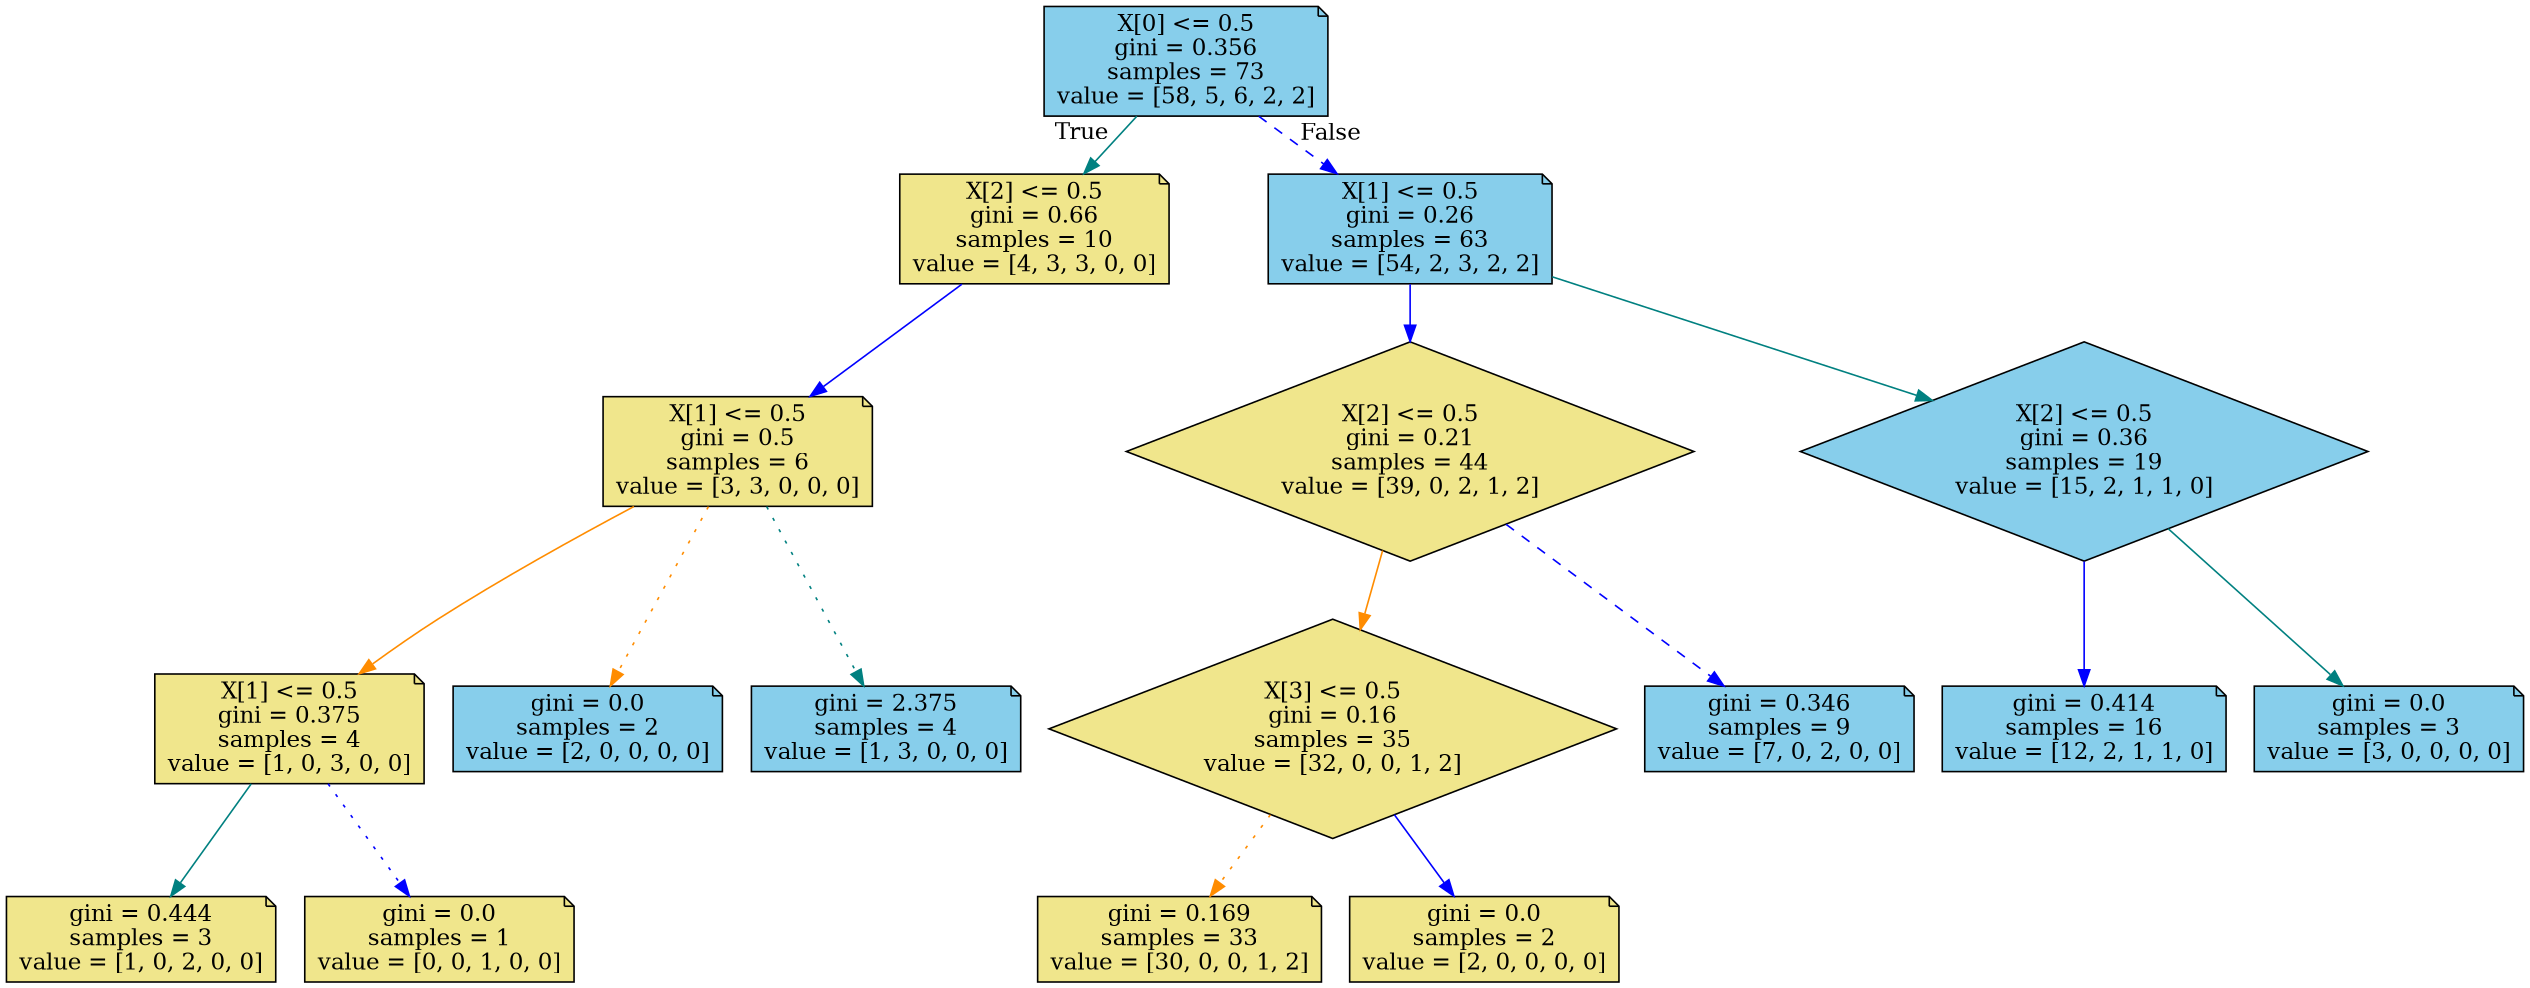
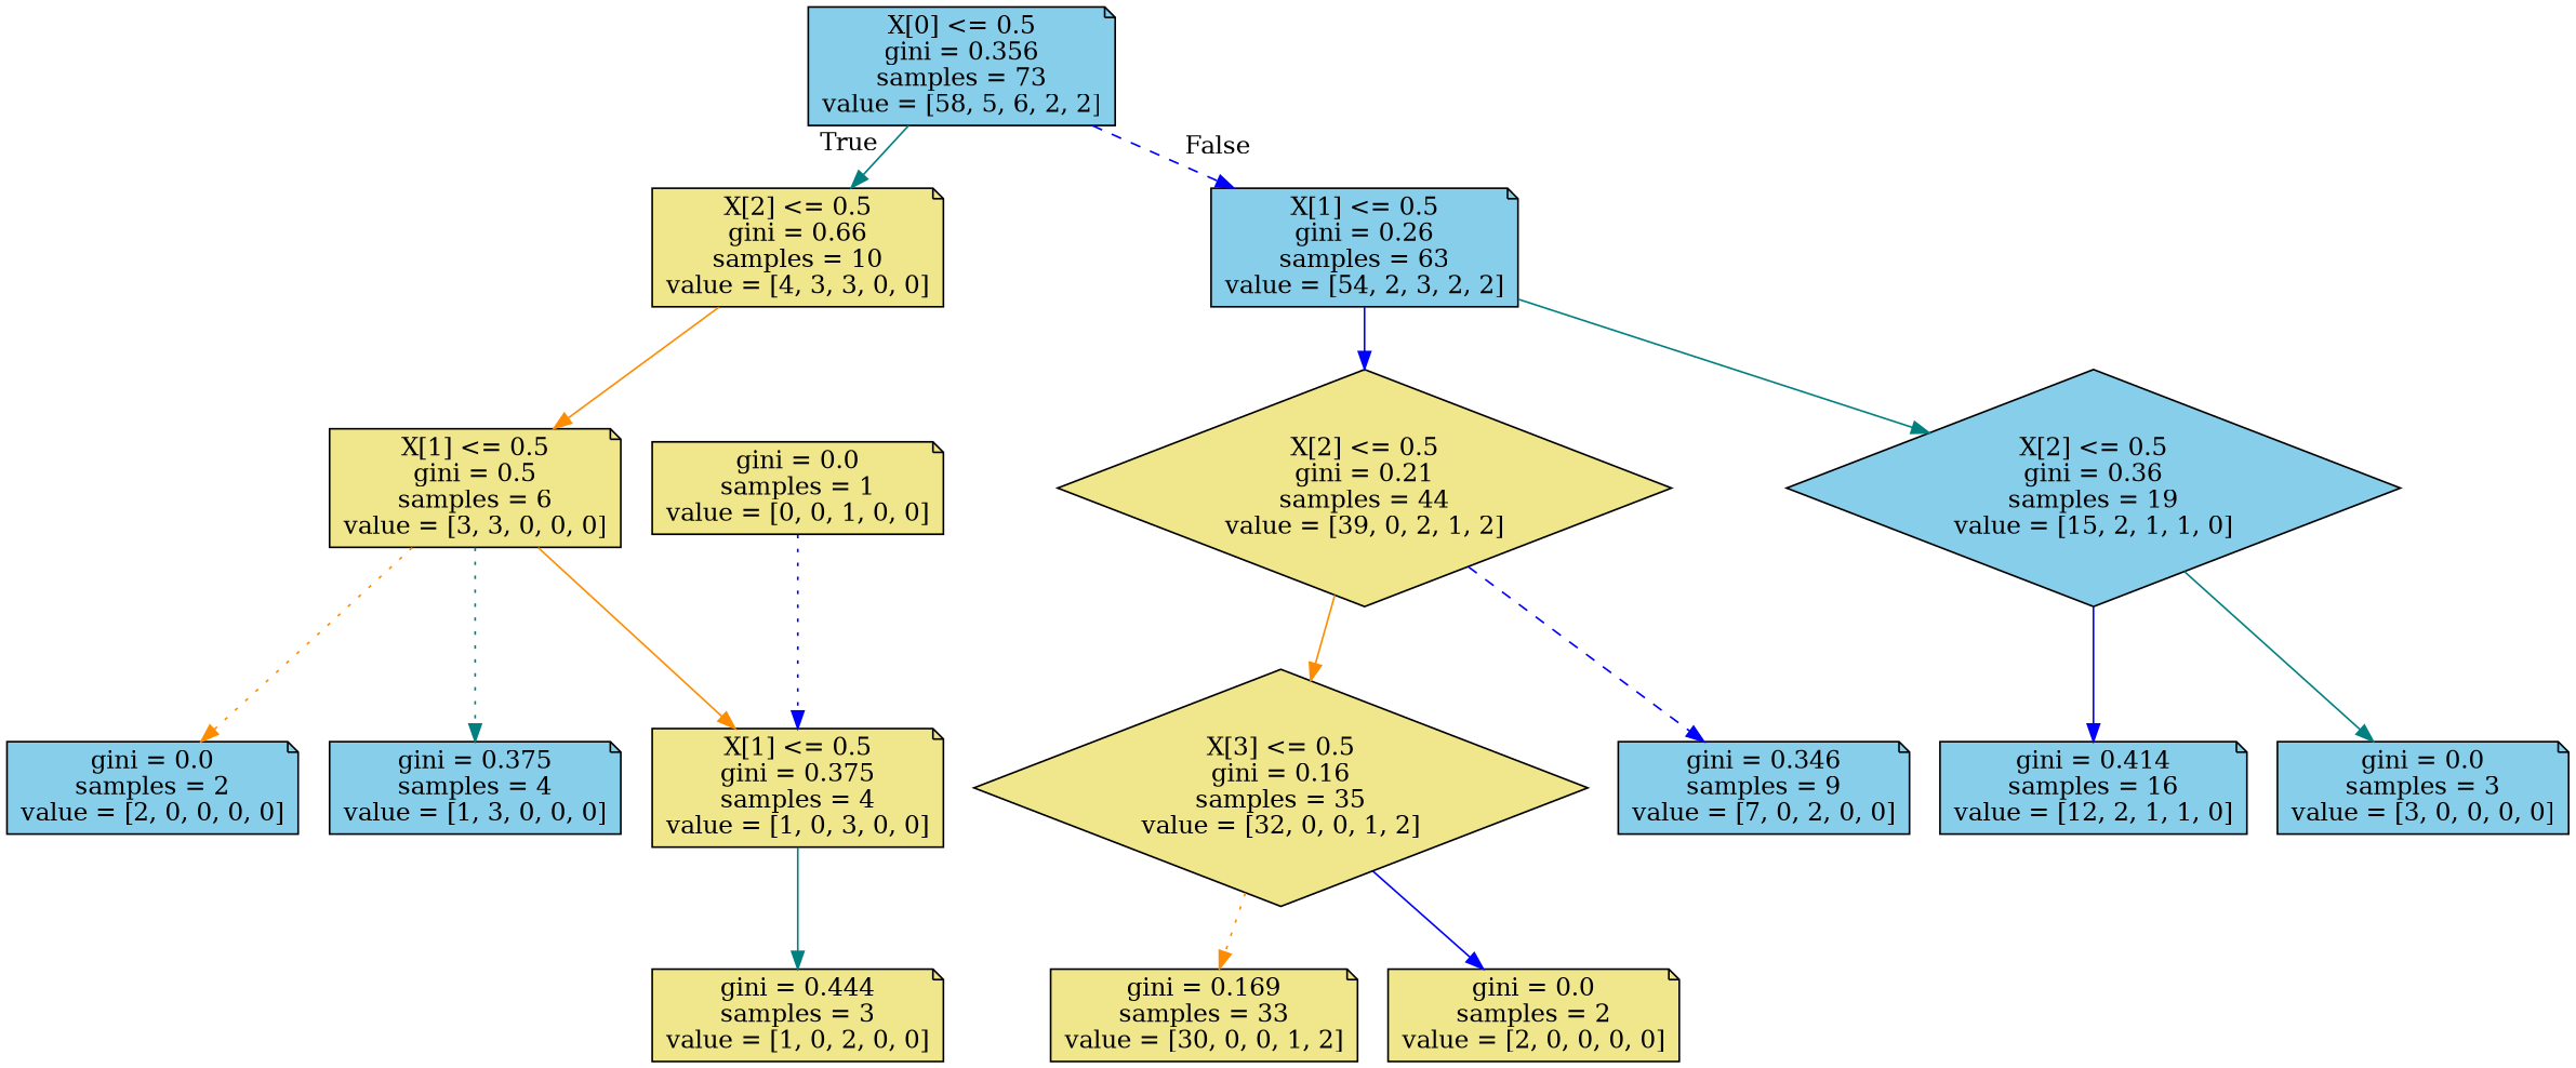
  digraph {
    node [fillcolor=khaki shape=note style=filled]
    edge [color=blue style=solid]
    n1 [fillcolor=skyblue label="X[0] <= 0.5\ngini = 0.356\nsamples = 73\nvalue = [58, 5, 6, 2, 2]"]
    n2 [label="X[2] <= 0.5\ngini = 0.66\nsamples = 10\nvalue = [4, 3, 3, 0, 0]"]
    n3 [fillcolor=skyblue label="X[1] <= 0.5\ngini = 0.26\nsamples = 63\nvalue = [54, 2, 3, 2, 2]"]
    n4 [label="X[1] <= 0.5\ngini = 0.5\nsamples = 6\nvalue = [3, 3, 0, 0, 0]"]
    n5 [label="X[2] <= 0.5\ngini = 0.21\nsamples = 44\nvalue = [39, 0, 2, 1, 2]" shape=diamond]
    n6 [fillcolor=skyblue label="X[2] <= 0.5\ngini = 0.36\nsamples = 19\nvalue = [15, 2, 1, 1, 0]" shape=diamond]
    n7 [label="X[1] <= 0.5\ngini = 0.375\nsamples = 4\nvalue = [1, 0, 3, 0, 0]"]
    n8 [fillcolor=skyblue label="gini = 0.0\nsamples = 2\nvalue = [2, 0, 0, 0, 0]"]
-   n9 [fillcolor=skyblue label="gini = 2.375\nsamples = 4\nvalue = [1, 3, 0, 0, 0]"]
+   n9 [fillcolor=skyblue label="gini = 0.375\nsamples = 4\nvalue = [1, 3, 0, 0, 0]"]
    n10 [label="gini = 0.444\nsamples = 3\nvalue = [1, 0, 2, 0, 0]"]
    n11 [label="gini = 0.0\nsamples = 1\nvalue = [0, 0, 1, 0, 0]"]
    n12 [label="X[3] <= 0.5\ngini = 0.16\nsamples = 35\nvalue = [32, 0, 0, 1, 2]" shape=diamond]
    n13 [fillcolor=skyblue label="gini = 0.346\nsamples = 9\nvalue = [7, 0, 2, 0, 0]"]
    n14 [fillcolor=skyblue label="gini = 0.414\nsamples = 16\nvalue = [12, 2, 1, 1, 0]"]
    n15 [fillcolor=skyblue label="gini = 0.0\nsamples = 3\nvalue = [3, 0, 0, 0, 0]"]
    n16 [label="gini = 0.169\nsamples = 33\nvalue = [30, 0, 0, 1, 2]"]
    n17 [label="gini = 0.0\nsamples = 2\nvalue = [2, 0, 0, 0, 0]"]
    n1 -> n2 [color=teal headlabel=True labelangle=45 labeldistance=2.5]
    n1 -> n3 [headlabel=False labelangle=-45 labeldistance=2.5 style=dashed]
-   n2 -> n4
+   n2 -> n4 [color=darkorange]
    n3 -> n5
    n3 -> n6 [color=teal]
    n4 -> n7 [color=darkorange]
    n4 -> n8 [color=darkorange style=dotted]
    n4 -> n9 [color=teal style=dotted]
    n5 -> n12 [color=darkorange]
    n5 -> n13 [style=dashed]
    n6 -> n14
    n6 -> n15 [color=teal]
    n7 -> n10 [color=teal]
-   n7 -> n11 [style=dotted]
+   n11 -> n7 [style=dotted]
    n12 -> n16 [color=darkorange style=dotted]
    n12 -> n17
  }
